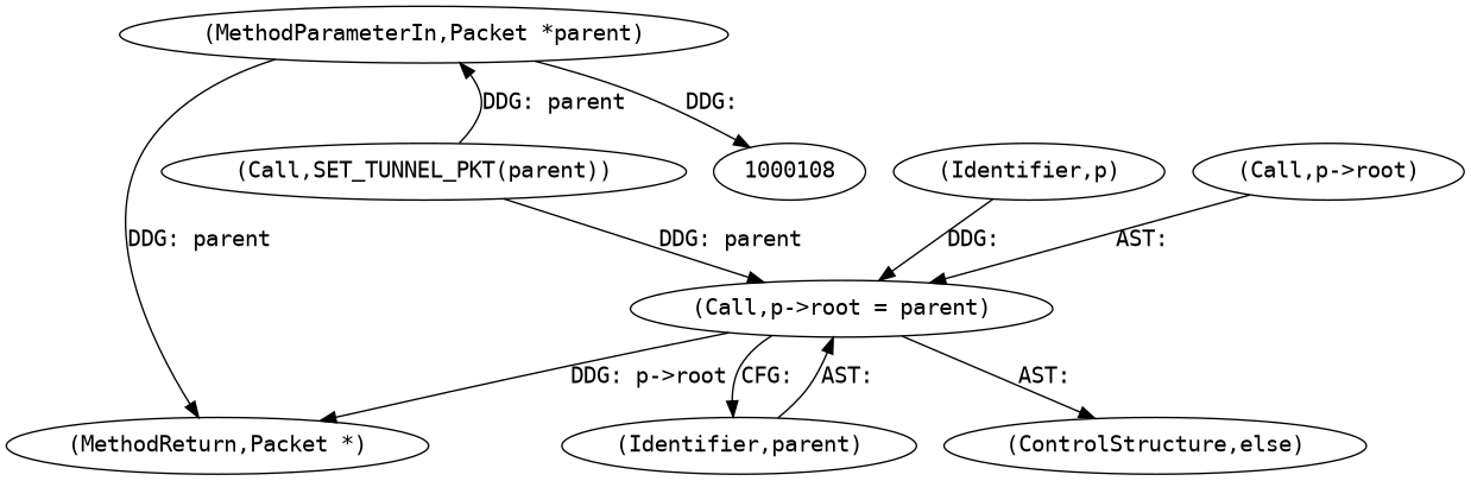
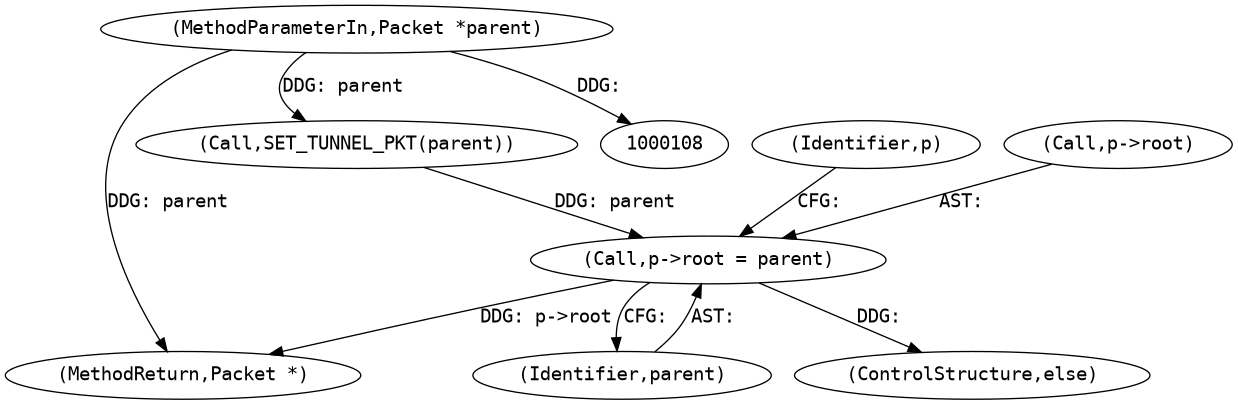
  digraph {
    fontname="DejaVu Sans Mono"
    node [fontname="DejaVu Sans Mono"]
    edge [fontname="DejaVu Sans Mono"]
    n1 [label="(Call,p->root = parent)"]
    n2 [label="(Identifier,parent)"]
    n3 [label="(MethodReturn,Packet *)"]
    n4 [label="(ControlStructure,else)"]
    n5 [label="(MethodParameterIn,Packet *parent)"]
    n6 [label="(Call,SET_TUNNEL_PKT(parent))"]
    1000108
    n8 [label="(Identifier,p)"]
    n9 [label="(Call,p->root)"]
    n1 -> n2 [label="CFG: "]
    n1 -> n3 [label="DDG: p->root"]
-   n1 -> n4 [label="AST: "]
+   n1 -> n4 [label="DDG: "]
    n2 -> n1 [label="AST: "]
    n5 -> n3 [label="DDG: parent"]
-   n6 -> n5 [label="DDG: parent"]
+   n5 -> n6 [label="DDG: parent"]
    n5 -> 1000108 [label="DDG: "]
    n6 -> n1 [label="DDG: parent"]
-   n8 -> n1 [label="DDG: "]
+   n8 -> n1 [label="CFG: "]
    n9 -> n1 [label="AST: "]
  }
